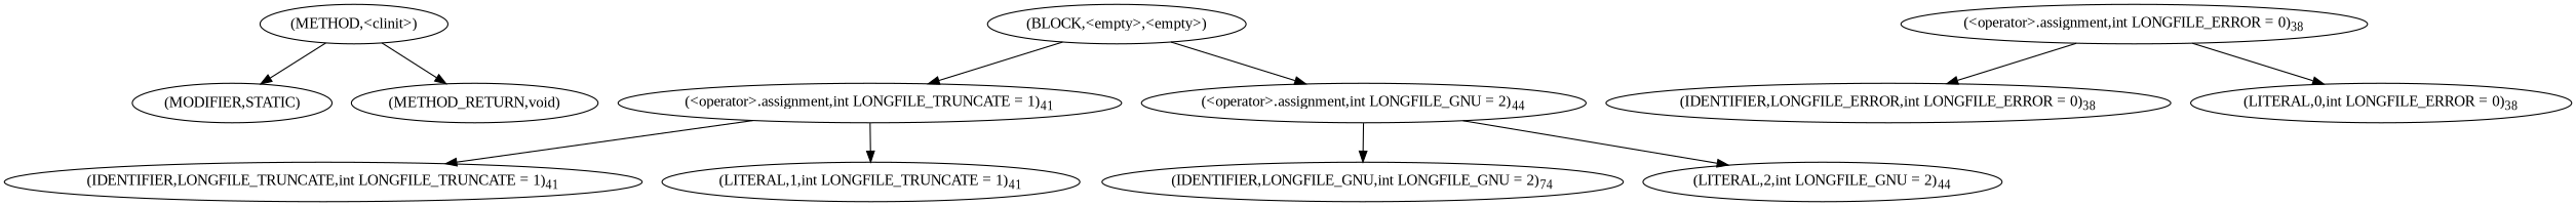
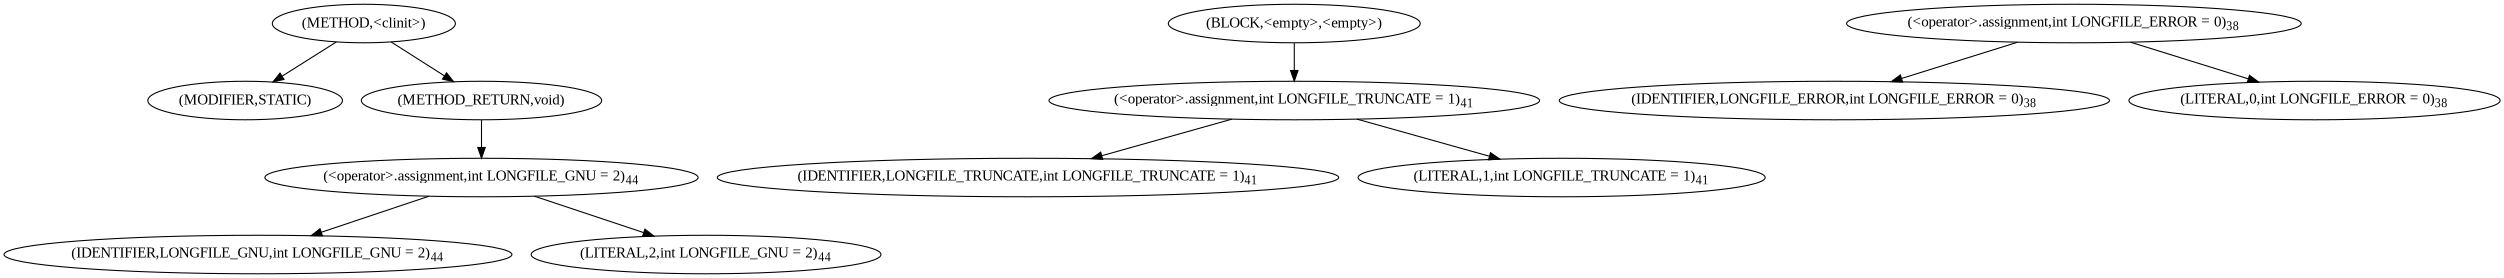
  digraph {
    fontname="Liberation Serif"
    node [fontname="Liberation Serif"]
    edge [fontname="Liberation Serif"]
    n1 [label=<(METHOD,&lt;clinit&gt;)>]
    n2 [label=<(MODIFIER,STATIC)>]
    n3 [label=<(METHOD_RETURN,void)>]
    n4 [label=<(BLOCK,&lt;empty&gt;,&lt;empty&gt;)>]
    n5 [label=<(&lt;operator&gt;.assignment,int LONGFILE_TRUNCATE = 1)<SUB>41</SUB>>]
    n6 [label=<(&lt;operator&gt;.assignment,int LONGFILE_GNU = 2)<SUB>44</SUB>>]
    n7 [label=<(&lt;operator&gt;.assignment,int LONGFILE_ERROR = 0)<SUB>38</SUB>>]
    n8 [label=<(IDENTIFIER,LONGFILE_ERROR,int LONGFILE_ERROR = 0)<SUB>38</SUB>>]
    n9 [label=<(LITERAL,0,int LONGFILE_ERROR = 0)<SUB>38</SUB>>]
    n10 [label=<(IDENTIFIER,LONGFILE_TRUNCATE,int LONGFILE_TRUNCATE = 1)<SUB>41</SUB>>]
    n11 [label=<(LITERAL,1,int LONGFILE_TRUNCATE = 1)<SUB>41</SUB>>]
-   n12 [label=<(IDENTIFIER,LONGFILE_GNU,int LONGFILE_GNU = 2)<SUB>74</SUB>>]
+   n12 [label=<(IDENTIFIER,LONGFILE_GNU,int LONGFILE_GNU = 2)<SUB>44</SUB>>]
    n13 [label=<(LITERAL,2,int LONGFILE_GNU = 2)<SUB>44</SUB>>]
    n1 -> n2
    n1 -> n3
    n4 -> n5
-   n4 -> n6
+   n3 -> n6
    n5 -> n10
    n5 -> n11
    n6 -> n12
    n6 -> n13
    n7 -> n8
    n7 -> n9
  }
